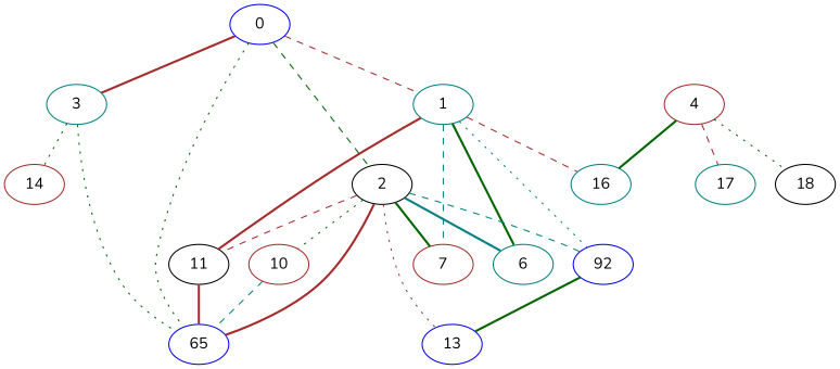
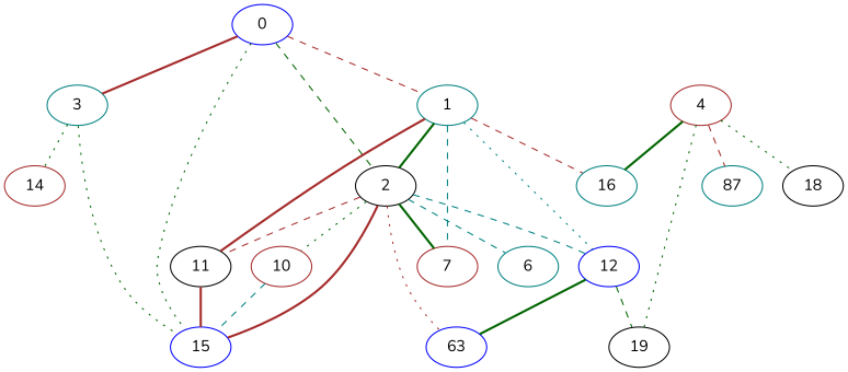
  graph {
    fontname=Nunito
    node [color=teal fontname=Nunito]
    edge [color=darkgreen fontname=Nunito style=dashed]
    0 [color=blue]
    1
    2 [color=black]
    3
-   15 [color=blue label=65]
+   15 [color=blue]
    6
    7 [color=brown]
    11 [color=black]
-   12 [color=blue label=92]
+   12 [color=blue]
    16
    10 [color=brown]
-   13 [color=blue]
+   13 [color=blue label=63]
    14 [color=brown]
    4 [color=brown]
-   17
+   17 [label=87]
    18 [color=black]
+   19 [color=black]
    0 -- 1 [color=brown]
    0 -- 2
    0 -- 3 [color=brown style=bold]
    0 -- 15 [style=dotted]
-   1 -- 6 [style=bold]
+   1 -- 2 [style=bold]
    1 -- 7 [color=teal]
    1 -- 11 [color=brown style=bold]
    1 -- 12 [color=teal style=dotted]
    1 -- 16 [color=brown]
    2 -- 15 [color=brown style=bold]
-   2 -- 6 [color=teal style=bold]
+   2 -- 6 [color=teal]
    2 -- 7 [style=bold]
    2 -- 11 [color=brown]
    2 -- 12 [color=teal]
    2 -- 10 [style=dotted]
    2 -- 13 [color=brown style=dotted]
    3 -- 15 [style=dotted]
    3 -- 14 [style=dotted]
    11 -- 15 [color=brown style=bold]
    12 -- 13 [style=bold]
+   12 -- 19
    10 -- 15 [color=teal]
    4 -- 16 [style=bold]
    4 -- 17 [color=brown]
    4 -- 18 [style=dotted]
+   4 -- 19 [style=dotted]
  }
